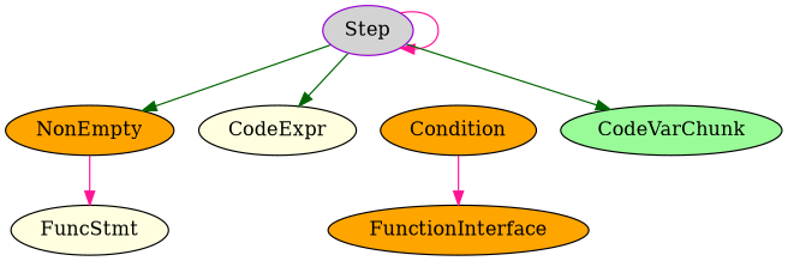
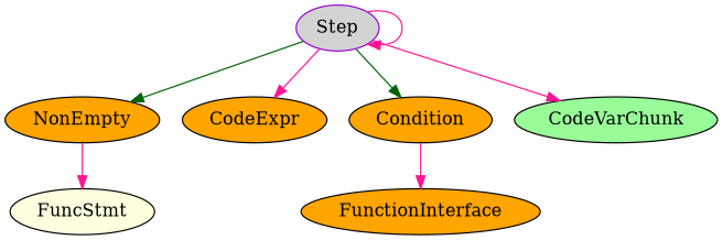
  digraph {
    node [fillcolor=orange style=filled]
    edge [color=deeppink]
    n1 [color=darkviolet fillcolor=lightgrey label=Step shape=oval]
    NonEmpty
-   CodeExpr [fillcolor=lightyellow]
+   CodeExpr
    Condition
    CodeVarChunk [fillcolor=palegreen]
    FunctionInterface
    FuncStmt [fillcolor=lightyellow]
    n1 -> n1
    n1 -> NonEmpty [color=darkgreen]
-   n1 -> CodeExpr [color=darkgreen]
-   n1 -> CodeVarChunk [color=darkgreen]
+   n1 -> CodeExpr
+   n1 -> Condition [color=darkgreen]
+   n1 -> CodeVarChunk
    NonEmpty -> FuncStmt
    Condition -> FunctionInterface
  }
